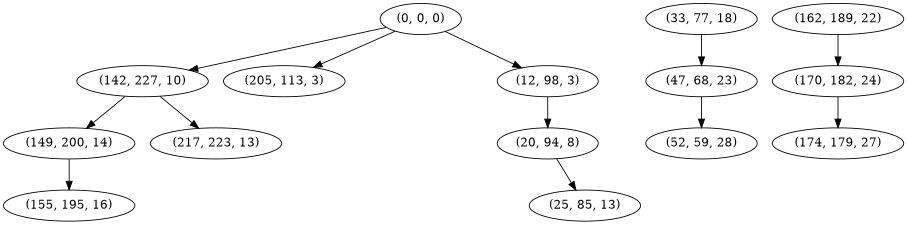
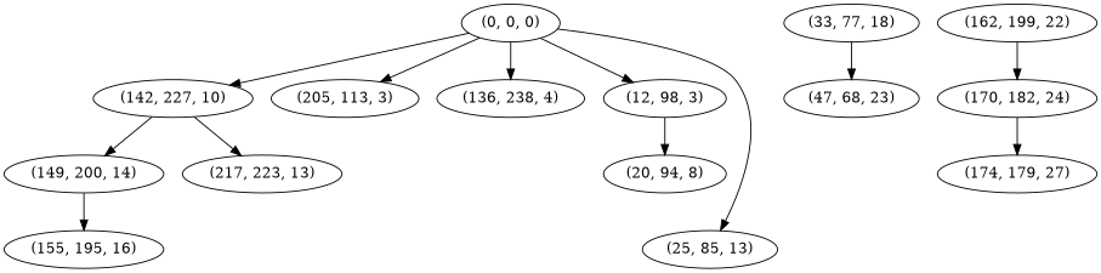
  digraph {
    "(0, 0, 0)"
    "(12, 98, 3)"
    n3 [label="(205, 113, 3)"]
+   "(136, 238, 4)"
    "(142, 227, 10)"
    n6 [label="(20, 94, 8)"]
    "(25, 85, 13)"
    n8 [label="(47, 68, 23)"]
    "(33, 77, 18)"
-   "(52, 59, 28)"
    "(149, 200, 14)"
    "(217, 223, 13)"
    "(155, 195, 16)"
    n14 [label="(170, 182, 24)"]
-   "(162, 189, 22)"
+   "(162, 189, 22)" [label="(162, 199, 22)"]
    "(174, 179, 27)"
    "(0, 0, 0)" -> "(12, 98, 3)"
    "(0, 0, 0)" -> n3
+   "(0, 0, 0)" -> "(136, 238, 4)"
    "(0, 0, 0)" -> "(142, 227, 10)"
    "(12, 98, 3)" -> n6
    "(142, 227, 10)" -> "(149, 200, 14)"
    "(142, 227, 10)" -> "(217, 223, 13)"
-   n6 -> "(25, 85, 13)"
-   n8 -> "(52, 59, 28)"
+   "(0, 0, 0)" -> "(25, 85, 13)"
    "(33, 77, 18)" -> n8
    "(149, 200, 14)" -> "(155, 195, 16)"
    n14 -> "(174, 179, 27)"
    "(162, 189, 22)" -> n14
  }
